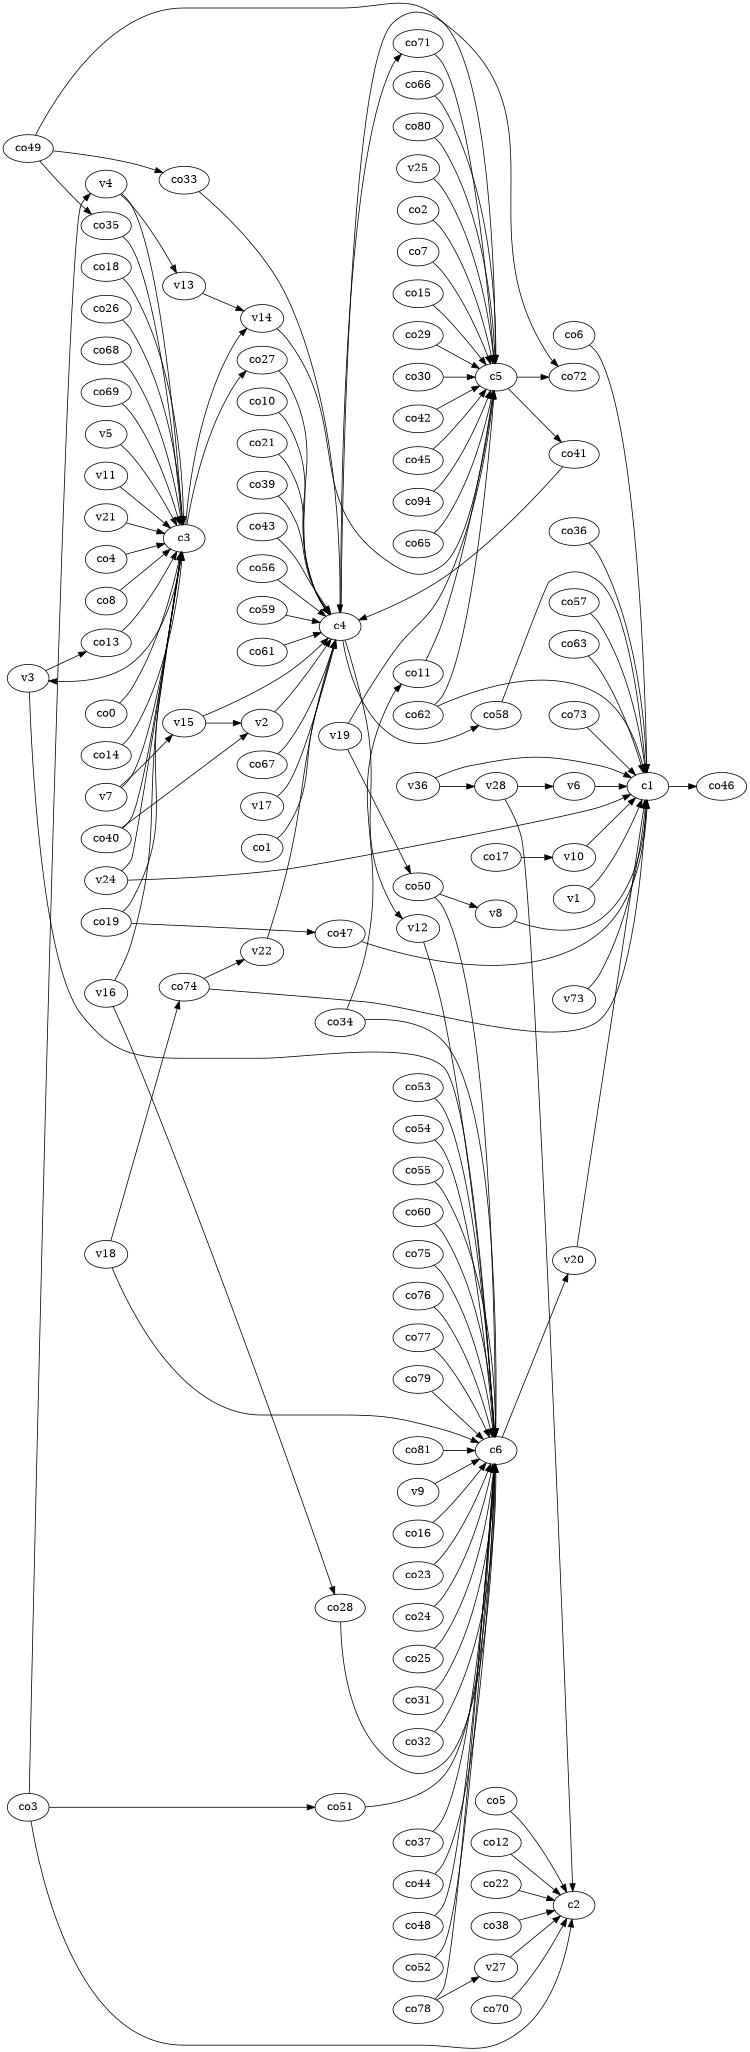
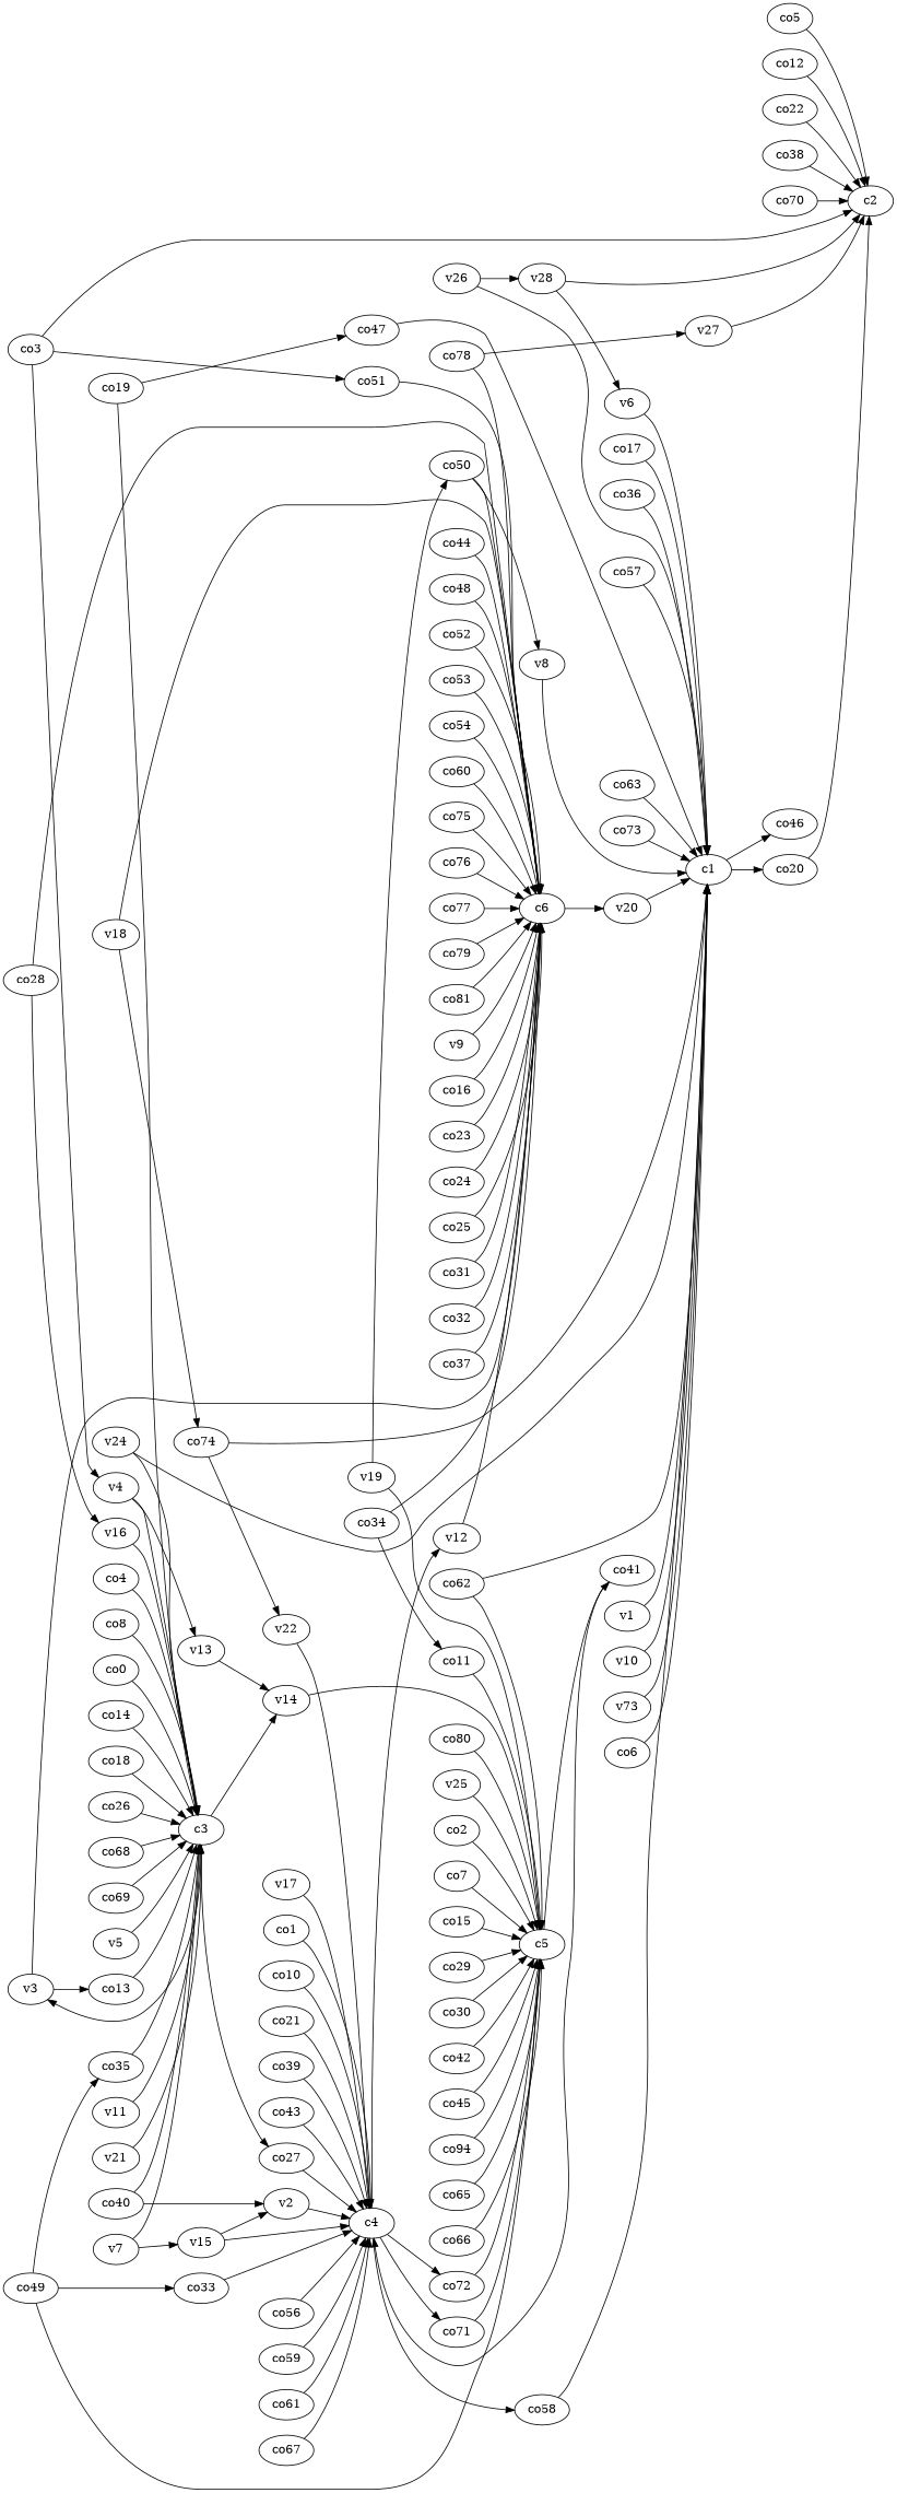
  strict digraph {
    rankdir=LR
    edge [weight=1]
    c1
+   co20
    co46
    c2
    c3
    v3
    v14
    co27
    c6
    co13
    c5
    c4
    v12
    co58
    co71
    co72
    co41
    v20
    v1
    v2
    v4
    v13
    v5
    v6
    v7
    v15
    v8
    v9
    v10
    v11
    v16
    v17
    v18
    co74
    v22
    v19
    co50
    v21
    n39 [label=v73]
    v24
    v25
-   v26 [label=v36]
+   v26
    v28
    v27
    co1
    co2
    co3
    co51
    co4
    co5
    co6
    co7
    co8
    n54 [label=co0]
    co10
    co11
    co12
    co14
    co15
    co16
    co17
    co18
    co19
    co47
    co21
    co22
    co23
    co24
    co25
    co26
    co28
    co29
    co30
    co31
    co32
    co33
    co34
    co35
    co36
    co37
    co38
    co39
    co40
    co42
    co43
    co44
    co45
    co48
    co49
    co52
    co53
    co54
-   co55
    co56
    co57
    co59
    co60
    co61
    co62
    co63
    n101 [label=co94]
    co65
    co66
    co67
    co68
    co69
    co70
    co73
    co75
    co76
    co77
    co78
    co79
    co80
    co81
+   c1 -> co20
    c1 -> co46
+   co20 -> c2
    c3 -> v3
    c3 -> v14
    c3 -> co27
    v3 -> c6
    v3 -> co13
    v14 -> c5
    co27 -> c4
    c6 -> v20
    co13 -> c3
    c5 -> co41
    c4 -> v12
    c4 -> co58
    c4 -> co71
    c4 -> co72
    v12 -> c6
    co58 -> c1
    co71 -> c5
-   c5 -> co72
+   co72 -> c5
    co41 -> c4
    v20 -> c1
    v1 -> c1
    v2 -> c4
    v4 -> c3
    v4 -> v13
    v13 -> v14
    v5 -> c3
    v6 -> c1
    v7 -> c3
    v7 -> v15
    v15 -> c4
    v15 -> v2
    v8 -> c1
    v9 -> c6
    v10 -> c1
    v11 -> c3
    v16 -> c3
    v17 -> c4
    v18 -> c6
    v18 -> co74
    co74 -> c1
    co74 -> v22
    v22 -> c4
    v19 -> c5
    v19 -> co50
    co50 -> c6
    co50 -> v8
    v21 -> c3
    n39 -> c1
    v24 -> c1
    v24 -> c3
    v25 -> c5
    v26 -> c1
    v26 -> v28
    v28 -> c2
    v28 -> v6
    v27 -> c2
    co1 -> c4
    co2 -> c5
    co3 -> c2
    co3 -> v4
    co3 -> co51
    co51 -> c6
    co4 -> c3
    co5 -> c2
    co6 -> c1
    co7 -> c5
    co8 -> c3
    n54 -> c3
    co10 -> c4
    co11 -> c5
    co12 -> c2
    co14 -> c3
    co15 -> c5
    co16 -> c6
-   co17 -> v10
+   co17 -> c1
    co18 -> c3
    co19 -> c3
    co19 -> co47
    co47 -> c1
    co21 -> c4
    co22 -> c2
    co23 -> c6
    co24 -> c6
    co25 -> c6
    co26 -> c3
    co28 -> c6
-   v16 -> co28
+   co28 -> v16
    co29 -> c5
    co30 -> c5
    co31 -> c6
    co32 -> c6
    co33 -> c4
    co34 -> c6
    co34 -> co11
    co35 -> c3
    co36 -> c1
    co37 -> c6
    co38 -> c2
    co39 -> c4
    co40 -> c3
    co40 -> v2
    co42 -> c5
    co43 -> c4
    co44 -> c6
    co45 -> c5
    co48 -> c6
    co49 -> c5
    co49 -> co33
    co49 -> co35
    co52 -> c6
    co53 -> c6
    co54 -> c6
-   co55 -> c6
    co56 -> c4
    co57 -> c1
    co59 -> c4
    co60 -> c6
    co61 -> c4
    co62 -> c1
    co62 -> c5
    co63 -> c1
    n101 -> c5
    co65 -> c5
    co66 -> c5
    co67 -> c4
    co68 -> c3
    co69 -> c3
    co70 -> c2
    co73 -> c1
    co75 -> c6
    co76 -> c6
    co77 -> c6
    co78 -> c6
    co78 -> v27
    co79 -> c6
    co80 -> c5
    co81 -> c6
  }
